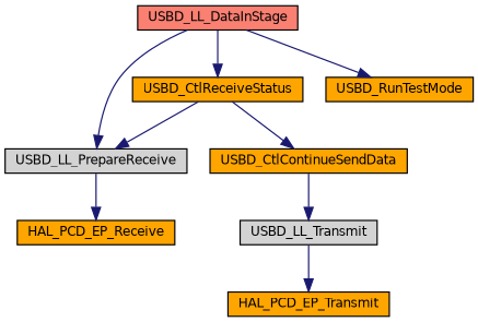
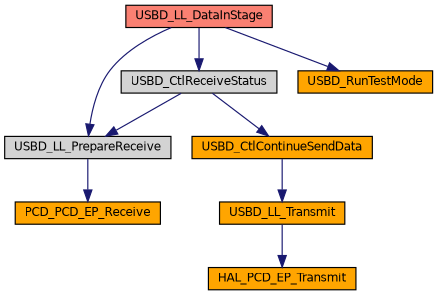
  digraph {
    rankdir=TB
    node [color=black fillcolor=orange fontname=Helvetica fontsize=10 shape=record style=filled]
    edge [color=midnightblue fontname=Helvetica fontsize=10 labelfontname=Helvetica labelfontsize=10 style=solid]
    n1 [fillcolor=salmon fontcolor=black height=0.2 label=USBD_LL_DataInStage width=0.4]
    n2 [fillcolor=lightgrey height=0.2 label=USBD_LL_PrepareReceive width=0.4]
-   n3 [height=0.2 label=USBD_CtlReceiveStatus width=0.4]
+   n3 [fillcolor=lightgrey height=0.2 label=USBD_CtlReceiveStatus width=0.4]
    n4 [height=0.2 label=USBD_RunTestMode width=0.4]
    n5 [height=0.2 label=USBD_CtlContinueSendData width=0.4]
-   n6 [fillcolor=lightgrey height=0.2 label=USBD_LL_Transmit width=0.4]
-   n7 [height=0.2 label=HAL_PCD_EP_Receive width=0.4]
+   n6 [height=0.2 label=USBD_LL_Transmit width=0.4]
+   n7 [height=0.2 label=PCD_PCD_EP_Receive width=0.4]
    n8 [height=0.2 label=HAL_PCD_EP_Transmit width=0.4]
    n1 -> n2
    n1 -> n3
    n1 -> n4
    n2 -> n7
    n3 -> n2
    n3 -> n5
    n5 -> n6
    n6 -> n8
  }
